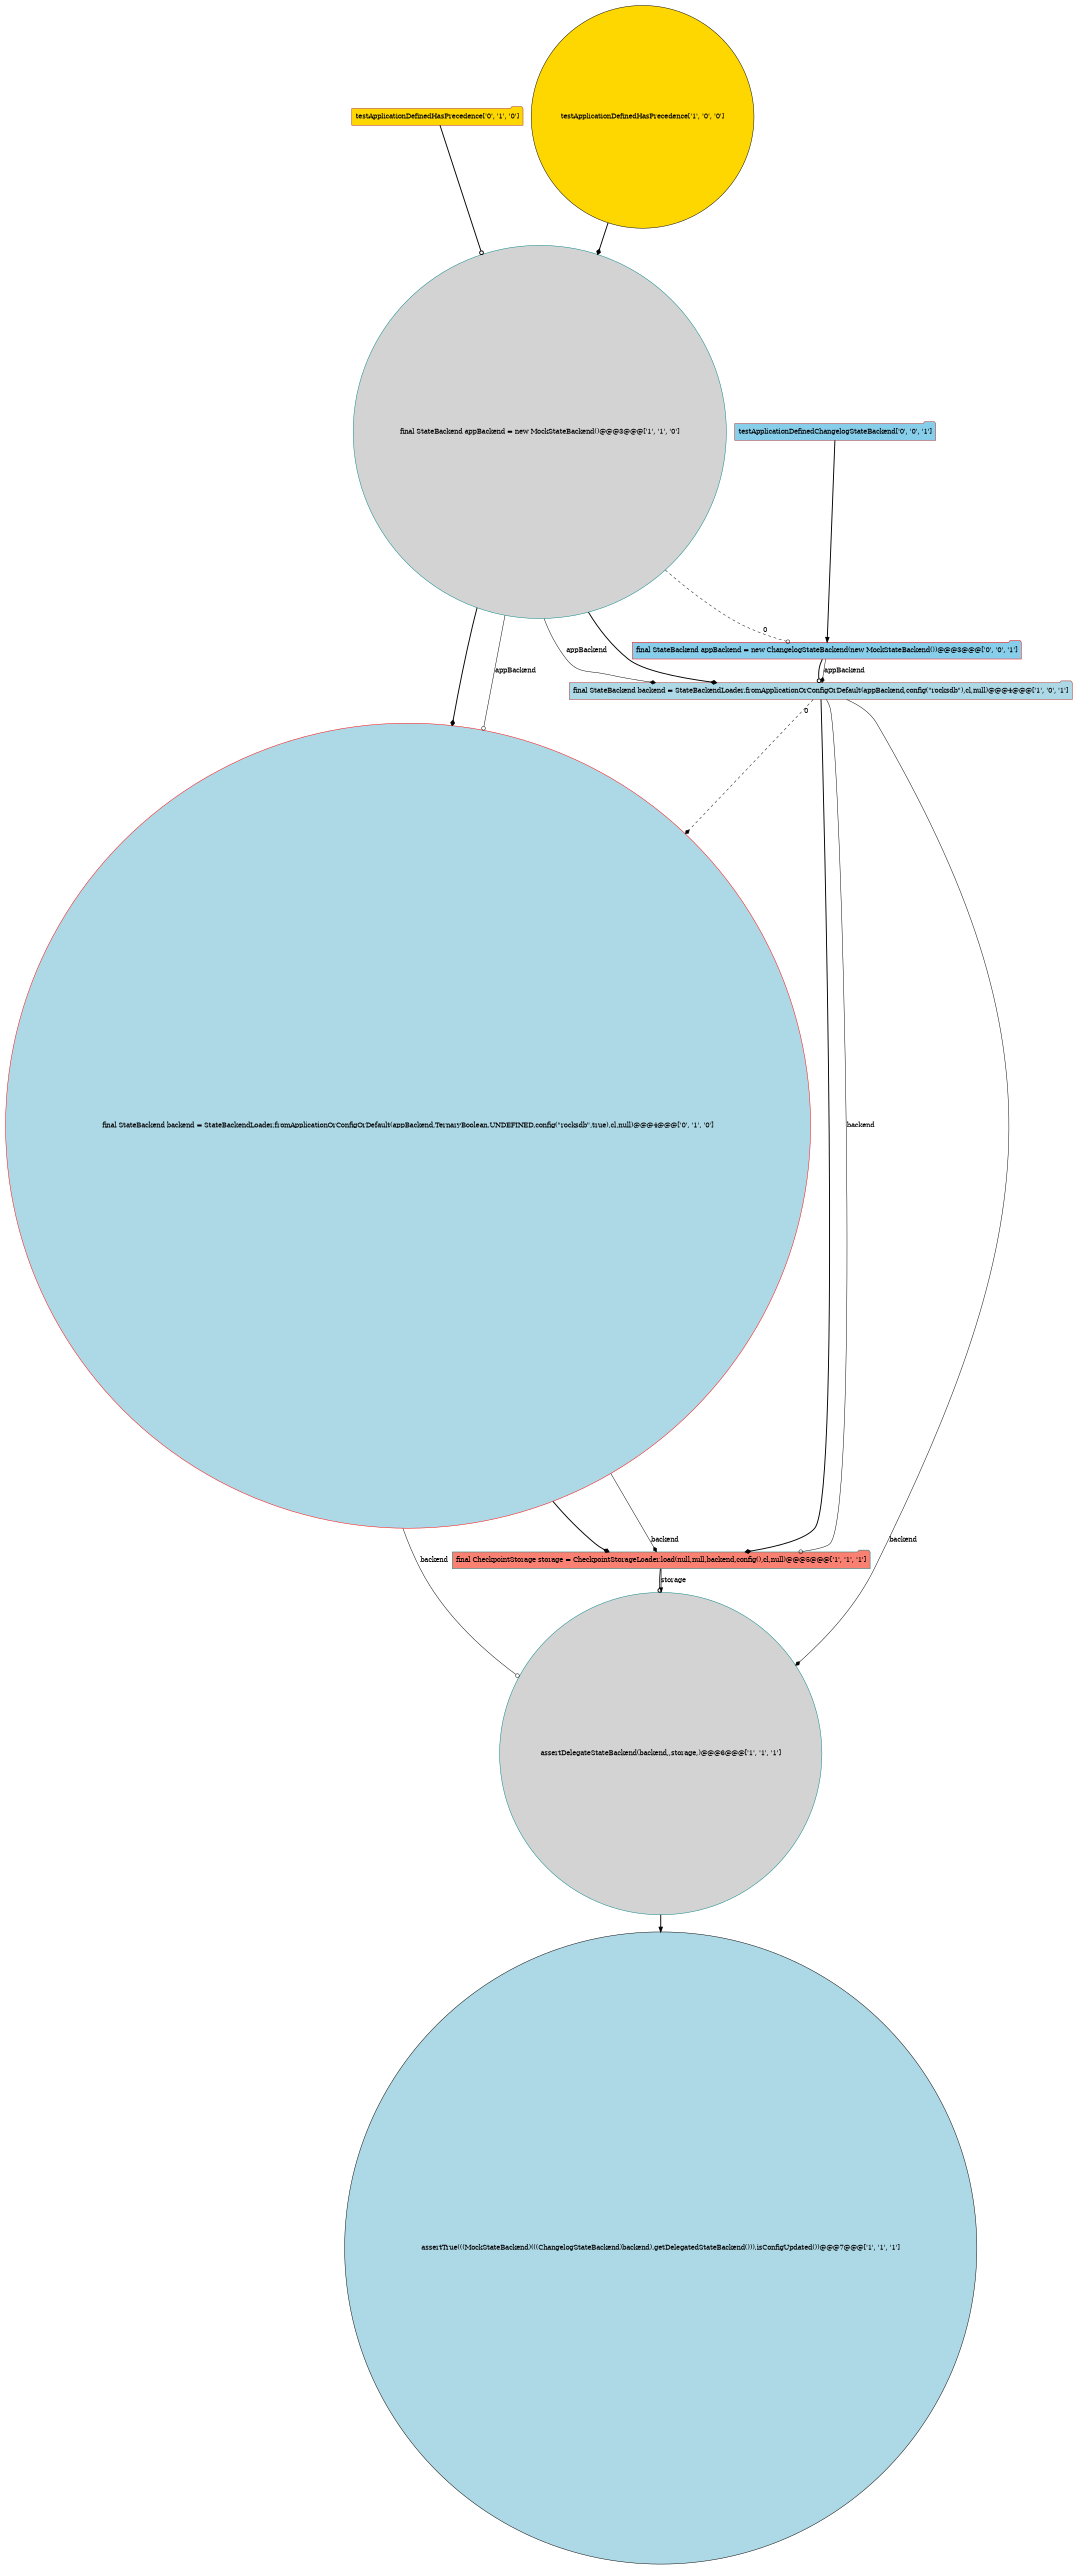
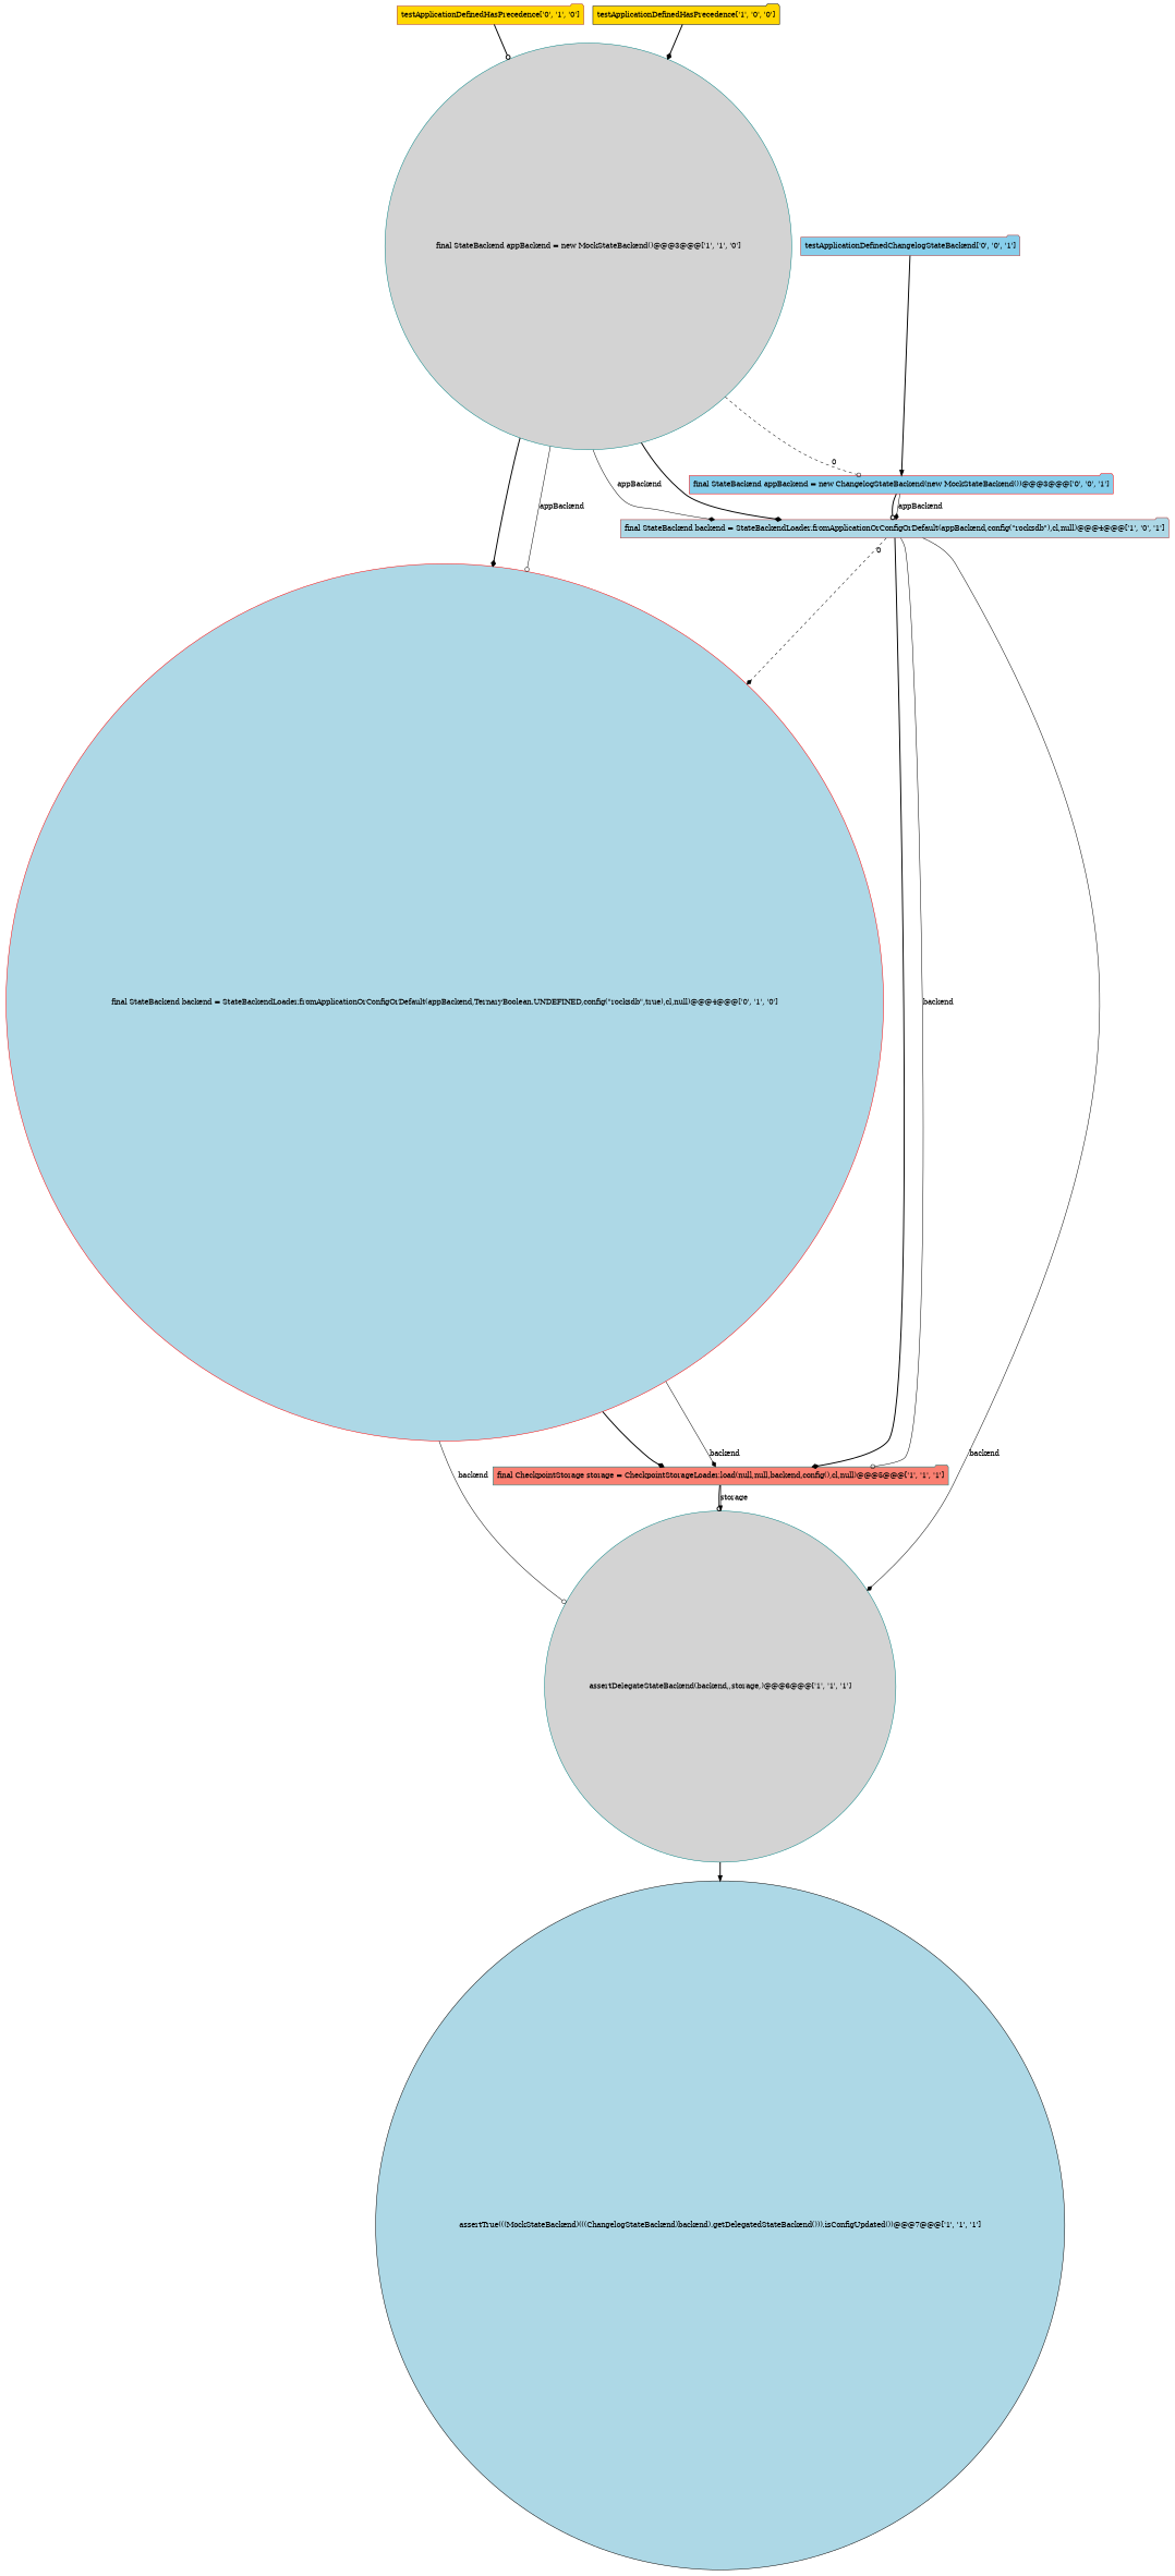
  digraph {
    node [fillcolor=lightblue shape=circle style=filled color=teal]
    edge [style=bold arrowhead=diamond]
    n1 [label="final StateBackend backend = StateBackendLoader.fromApplicationOrConfigOrDefault(appBackend,TernaryBoolean.UNDEFINED,config(\"rocksdb\",true),cl,null)@@@4@@@['0', '1', '0']" color=red]
    n2 [fillcolor=salmon label="final CheckpointStorage storage = CheckpointStorageLoader.load(null,null,backend,config(),cl,null)@@@5@@@['1', '1', '1']" shape=folder]
    n3 [fillcolor=lightgrey label="assertDelegateStateBackend(backend,,storage,)@@@6@@@['1', '1', '1']"]
    n4 [fillcolor=skyblue label="final StateBackend appBackend = new ChangelogStateBackend(new MockStateBackend())@@@3@@@['0', '0', '1']" shape=folder color=red]
    n5 [label="final StateBackend backend = StateBackendLoader.fromApplicationOrConfigOrDefault(appBackend,config(\"rocksdb\"),cl,null)@@@4@@@['1', '0', '1']" shape=folder color=brown]
    n6 [fillcolor=lightgrey label="final StateBackend appBackend = new MockStateBackend()@@@3@@@['1', '1', '0']"]
    n7 [fillcolor=gold label="testApplicationDefinedHasPrecedence['0', '1', '0']" shape=folder color=brown]
    n8 [fillcolor=skyblue label="testApplicationDefinedChangelogStateBackend['0', '0', '1']" shape=folder color=brown]
    n9 [label="assertTrue(((MockStateBackend)(((ChangelogStateBackend)backend).getDelegatedStateBackend())).isConfigUpdated())@@@7@@@['1', '1', '1']" color=black]
-   n10 [fillcolor=gold label="testApplicationDefinedHasPrecedence['1', '0', '0']" color=black]
+   n10 [fillcolor=gold label="testApplicationDefinedHasPrecedence['1', '0', '0']" shape=folder color=black]
    n1 -> n2
    n1 -> n2 [label=backend style=solid]
    n1 -> n3 [label=backend style=solid arrowhead=odot]
    n2 -> n3 [label=storage style=solid arrowhead=normal]
    n2 -> n3 [arrowhead=odot]
    n3 -> n9 [arrowhead=normal]
    n4 -> n5 [arrowhead=odot]
    n4 -> n5 [label=appBackend style=solid]
    n5 -> n1 [label=0 style=dashed]
    n5 -> n2 [label=backend style=solid arrowhead=odot]
    n5 -> n2
    n5 -> n3 [label=backend style=solid]
    n6 -> n1
    n6 -> n1 [label=appBackend style=solid arrowhead=odot]
    n6 -> n4 [label=0 style=dashed arrowhead=odot]
    n6 -> n5 [label=appBackend style=solid]
    n6 -> n5
    n7 -> n6 [arrowhead=odot]
    n8 -> n4 [arrowhead=normal]
    n10 -> n6
  }
